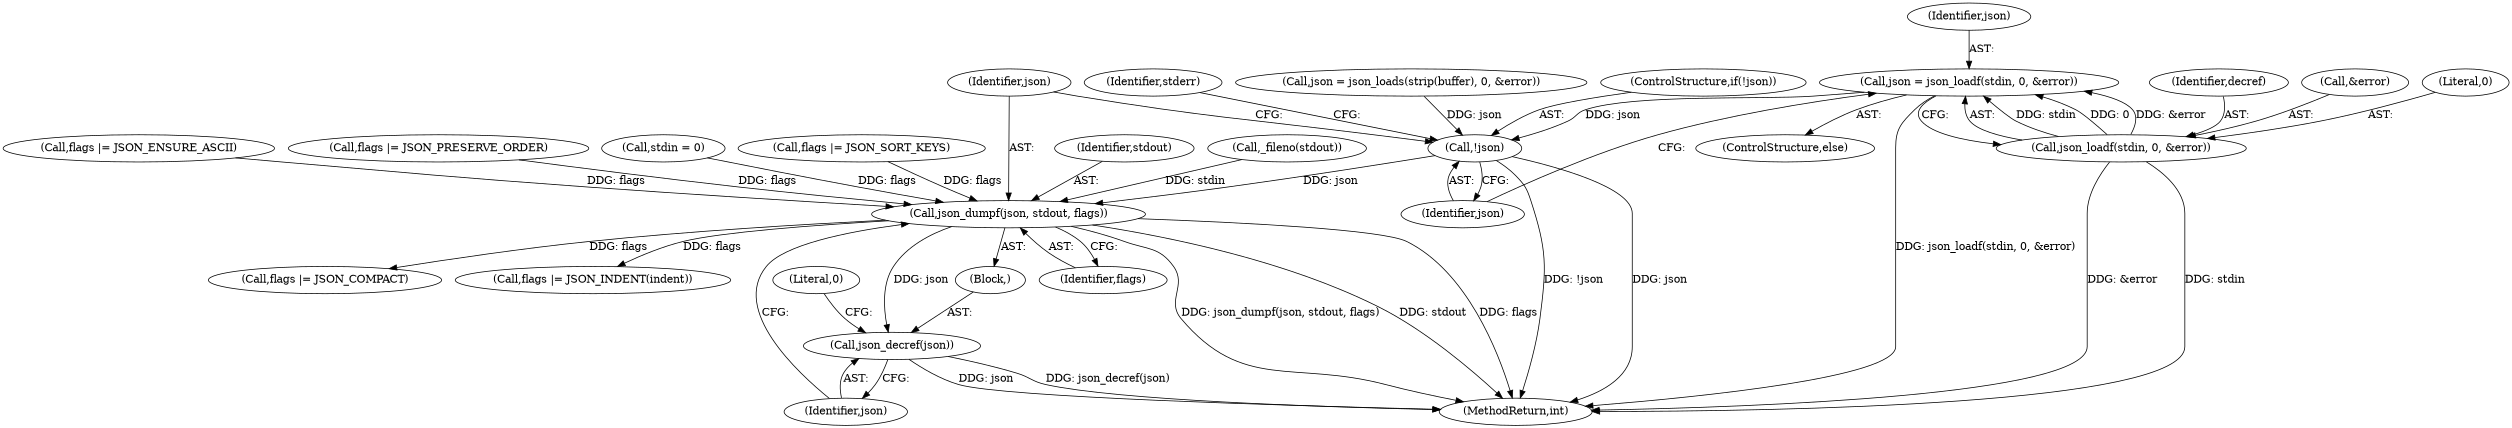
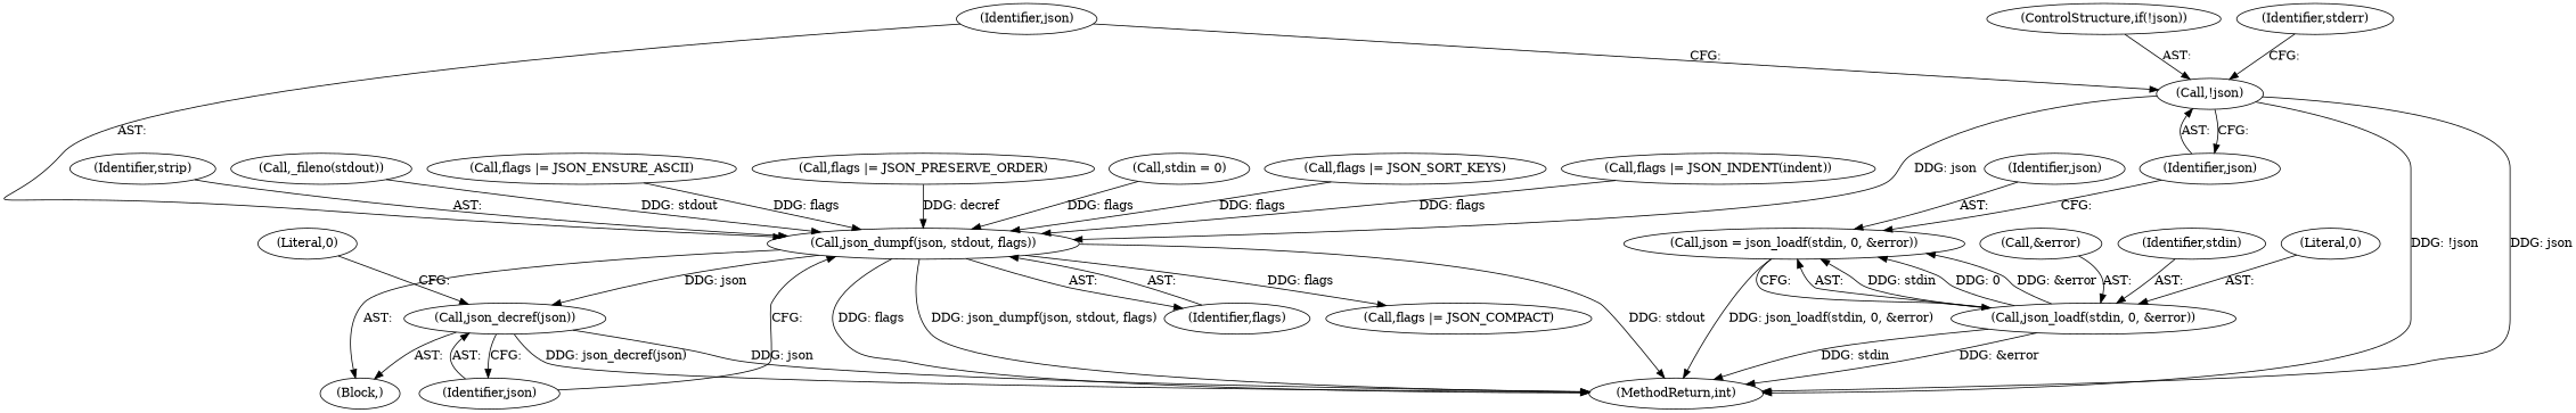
  digraph {
    n1 [label="(Call,json = json_loadf(stdin, 0, &error))"]
    n2 [label="(Call,json_loadf(stdin, 0, &error))"]
    n3 [label="(Call,!json)"]
-   n4 [label="(ControlStructure,else)"]
    n5 [label="(MethodReturn,int)"]
    n6 [label="(Call,json_dumpf(json, stdout, flags))"]
    n7 [label="(Identifier,json)"]
    n8 [label="(Call,&error)"]
    n9 [label="(Call,json_decref(json))"]
    n10 [label="(Block,)"]
    n11 [label="(Identifier,flags)"]
    n12 [label="(Call,flags |= JSON_COMPACT)"]
    n13 [label="(ControlStructure,if(!json))"]
    n14 [label="(Identifier,json)"]
    n15 [label="(Identifier,json)"]
-   n16 [label="(Identifier,stdout)"]
+   n16 [label="(Identifier,strip)"]
    n17 [label="(Literal,0)"]
    n18 [label="(Call,_fileno(stdout))"]
    n19 [label="(Call,flags |= JSON_ENSURE_ASCII)"]
    n20 [label="(Call,flags |= JSON_PRESERVE_ORDER)"]
-   n21 [label="(Identifier,decref)"]
+   n21 [label="(Identifier,stdin)"]
    n22 [label="(Identifier,json)"]
    n23 [label="(Call,stdin = 0)"]
    n24 [label="(Literal,0)"]
    n25 [label="(Identifier,stderr)"]
    n26 [label="(Call,flags |= JSON_SORT_KEYS)"]
    n27 [label="(Call,flags |= JSON_INDENT(indent))"]
-   n28 [label="(Call,json = json_loads(strip(buffer), 0, &error))"]
    n1 -> n2 [label="CFG: "]
-   n1 -> n3 [label="DDG: json"]
-   n1 -> n4 [label="AST: "]
    n1 -> n5 [label="DDG: json_loadf(stdin, 0, &error)"]
    n2 -> n1 [label="AST: "]
    n2 -> n1 [label="DDG: stdin"]
    n2 -> n1 [label="DDG: 0"]
    n2 -> n1 [label="DDG: &error"]
    n2 -> n5 [label="DDG: &error"]
    n2 -> n5 [label="DDG: stdin"]
    n3 -> n5 [label="DDG: json"]
    n3 -> n5 [label="DDG: !json"]
    n3 -> n6 [label="DDG: json"]
    n3 -> n7 [label="CFG: "]
    n6 -> n5 [label="DDG: flags"]
    n6 -> n5 [label="DDG: json_dumpf(json, stdout, flags)"]
    n6 -> n5 [label="DDG: stdout"]
    n6 -> n9 [label="DDG: json"]
    n6 -> n10 [label="AST: "]
-   n6 -> n11 [label="CFG: "]
+   n6 -> n11 [label="AST: "]
    n6 -> n12 [label="DDG: flags"]
    n7 -> n1 [label="CFG: "]
    n7 -> n3 [label="AST: "]
    n8 -> n2 [label="AST: "]
    n9 -> n5 [label="DDG: json_decref(json)"]
    n9 -> n5 [label="DDG: json"]
-   n10 -> n9 [label="AST: "]
+   n9 -> n10 [label="AST: "]
    n9 -> n14 [label="CFG: "]
    n11 -> n6 [label="AST: "]
    n13 -> n3 [label="AST: "]
    n14 -> n6 [label="CFG: "]
    n14 -> n9 [label="AST: "]
    n15 -> n3 [label="CFG: "]
    n15 -> n6 [label="AST: "]
    n16 -> n6 [label="AST: "]
    n17 -> n9 [label="CFG: "]
-   n18 -> n6 [label="DDG: stdin"]
+   n18 -> n6 [label="DDG: stdout"]
    n19 -> n6 [label="DDG: flags"]
-   n20 -> n6 [label="DDG: flags"]
+   n20 -> n6 [label="DDG: decref"]
    n21 -> n2 [label="AST: "]
    n22 -> n1 [label="AST: "]
    n23 -> n6 [label="DDG: flags"]
    n24 -> n2 [label="AST: "]
    n25 -> n3 [label="CFG: "]
    n26 -> n6 [label="DDG: flags"]
-   n6 -> n27 [label="DDG: flags"]
-   n28 -> n3 [label="DDG: json"]
+   n27 -> n6 [label="DDG: flags"]
  }
